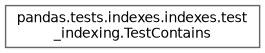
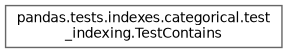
  digraph {
    rankdir=LR
-   n1 [color=grey40 fillcolor=white fontname=Helvetica fontsize=10 height=0.2 label="pandas.tests.indexes.indexes.test\l_indexing.TestContains" shape=box style=filled width=0.4]
+   n1 [color=grey40 fillcolor=white fontname=Helvetica fontsize=10 height=0.2 label="pandas.tests.indexes.categorical.test\l_indexing.TestContains" shape=box style=filled width=0.4]
  }
